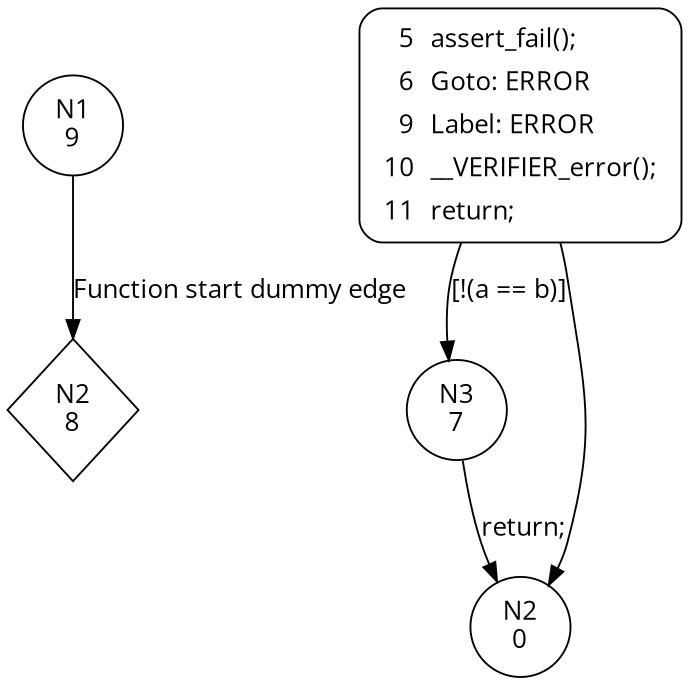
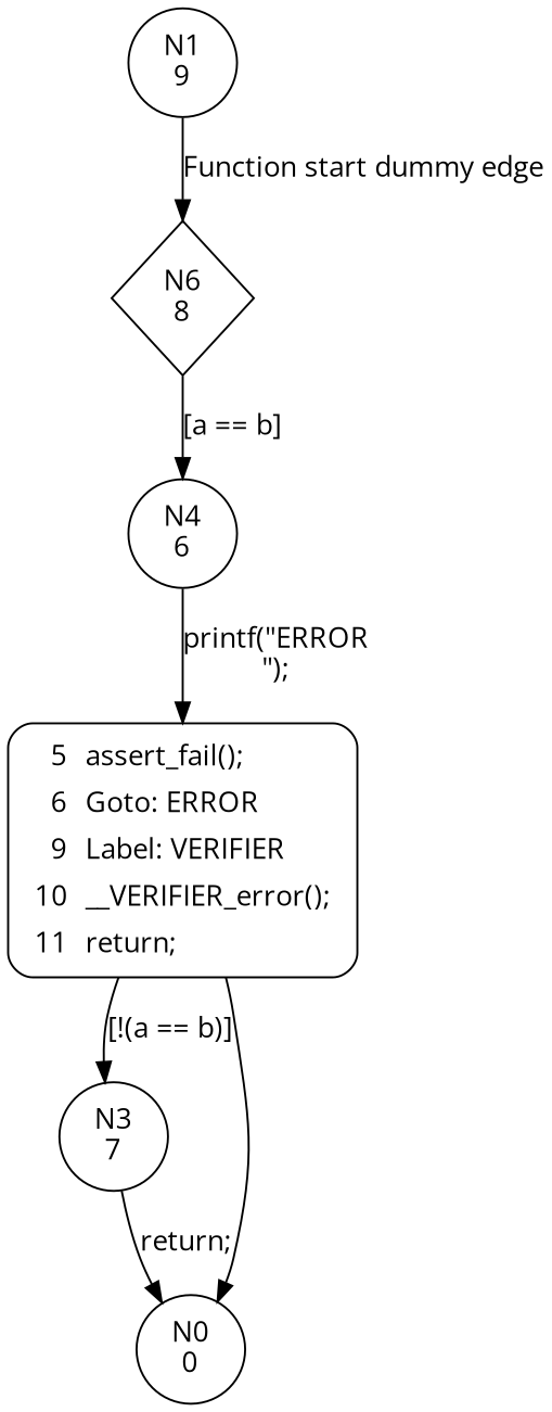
  digraph {
    fontname="Open Sans"
    node [fontname="Open Sans" shape=circle]
    edge [fontname="Open Sans"]
-   n1 [label="N2\n8" shape=diamond]
-   n3 [fillcolor=white label=<<table border="0" cellborder="0" cellpadding="3" bgcolor="white"><tr><td align="right">5</td><td align="left">assert_fail();</td></tr><tr><td align="right">6</td><td align="left">Goto: ERROR</td></tr><tr><td align="right">9</td><td align="left">Label: ERROR</td></tr><tr><td align="right">10</td><td align="left">__VERIFIER_error();</td></tr><tr><td align="right">11</td><td align="left">return;</td></tr></table>> penwidth=1 shape=Mrecord style="filled,bold"]
+   n1 [label="N6\n8" shape=diamond]
+   n2 [label="N4\n6"]
+   n3 [fillcolor=white label=<<table border="0" cellborder="0" cellpadding="3" bgcolor="white"><tr><td align="right">5</td><td align="left">assert_fail();</td></tr><tr><td align="right">6</td><td align="left">Goto: ERROR</td></tr><tr><td align="right">9</td><td align="left">Label: VERIFIER</td></tr><tr><td align="right">10</td><td align="left">__VERIFIER_error();</td></tr><tr><td align="right">11</td><td align="left">return;</td></tr></table>> penwidth=1 shape=Mrecord style="filled,bold"]
    n4 [label="N3\n7"]
-   n5 [label="N2\n0"]
+   n5 [label="N0\n0"]
    n6 [label="N1\n9"]
+   n1 -> n2 [label="[a == b]"]
+   n2 -> n3 [label="printf(\"ERROR\n\");"]
    n3 -> n4 [label="[!(a == b)]"]
    n3 -> n5
    n4 -> n5 [label="return;"]
    n6 -> n1 [label="Function start dummy edge"]
  }
